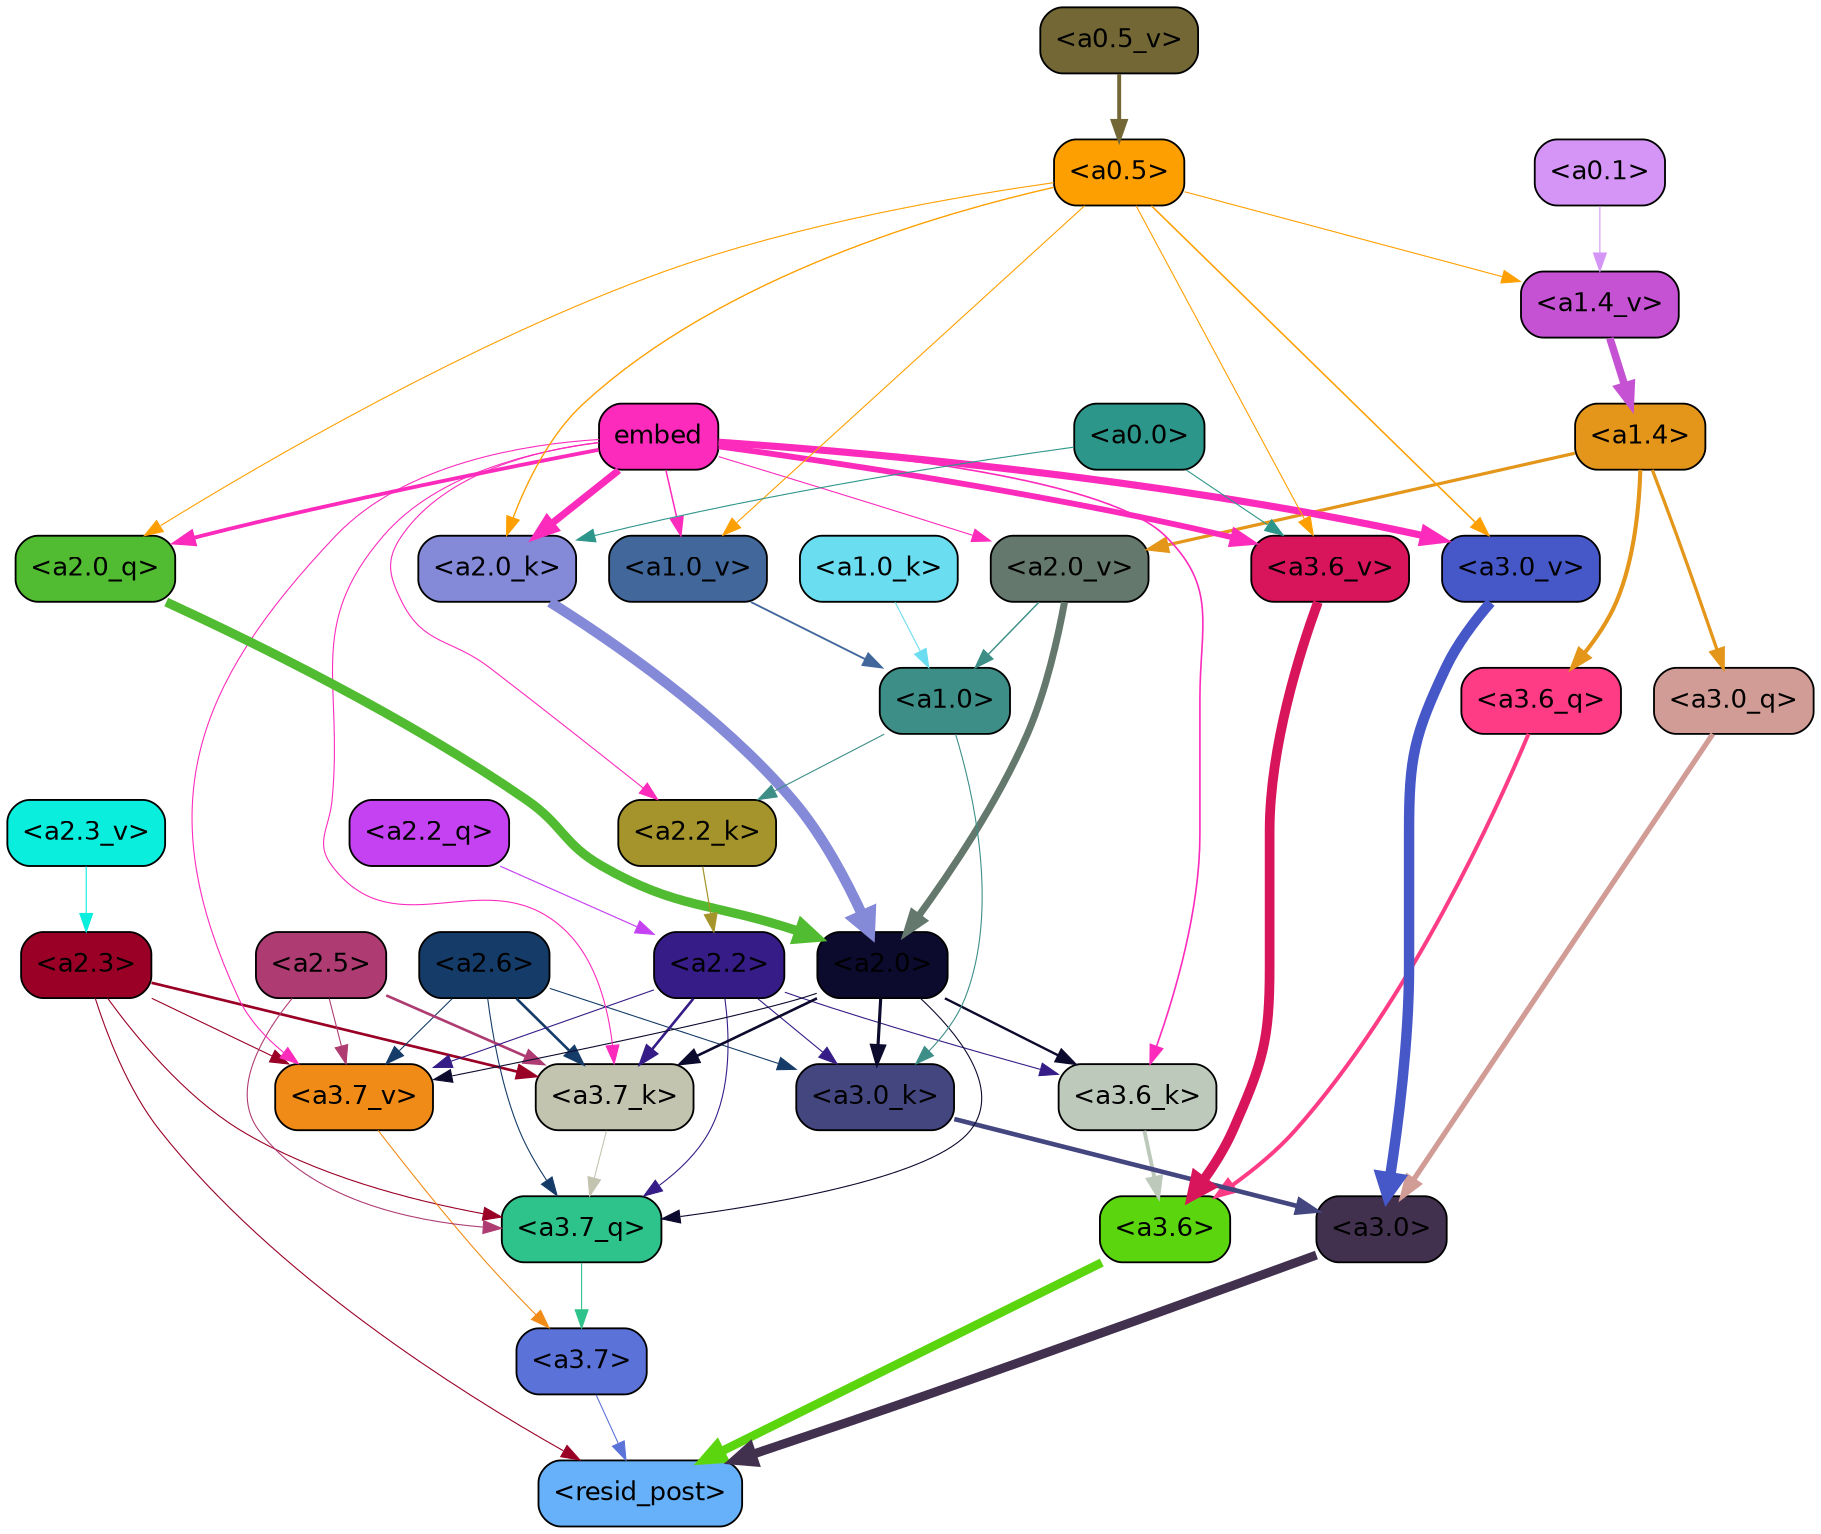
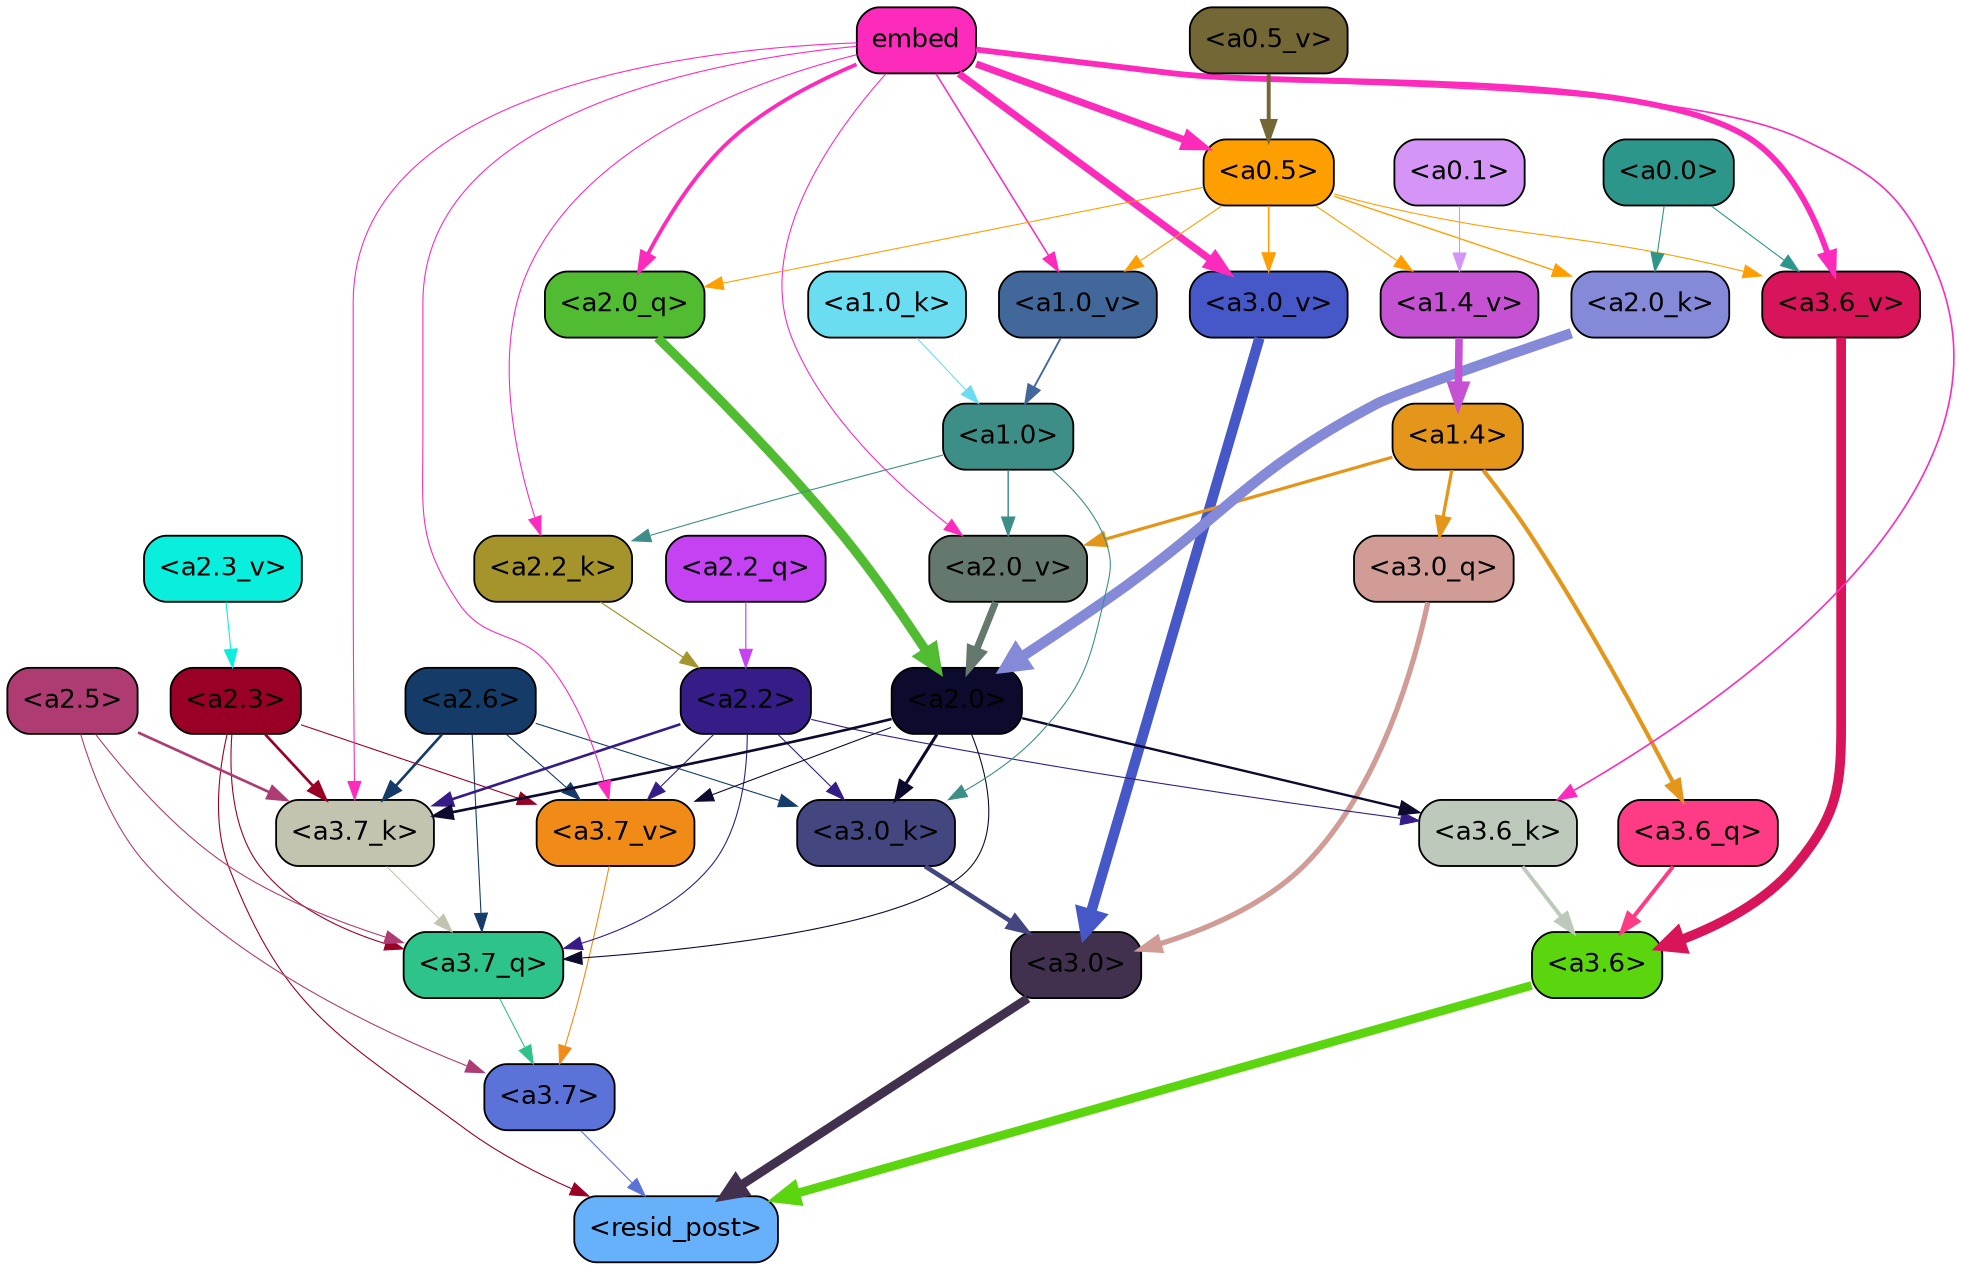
  strict digraph {
    splines=true
    node [color=black fontname=Helvetica shape=box style="filled, rounded"]
    edge [color="#fc2bbc" penwidth=0.6]
    "<a3.7>" [fillcolor="#5b72d9"]
    "<resid_post>" [fillcolor="#66b1fa"]
    "<a3.6>" [fillcolor="#5bd60e"]
    "<a3.0>" [fillcolor="#42304f"]
    "<a2.3>" [fillcolor="#9a0026"]
    "<a3.7_q>" [fillcolor="#2ec38a"]
    "<a3.7_k>" [fillcolor="#c3c4af"]
    "<a3.7_v>" [fillcolor="#f18b17"]
    "<a3.6_q>" [fillcolor="#fe3c86"]
    "<a3.0_q>" [fillcolor="#d19b96"]
    "<a3.6_k>" [fillcolor="#bdcabb"]
    "<a3.0_k>" [fillcolor="#444680"]
    "<a3.6_v>" [fillcolor="#d8145b"]
    "<a3.0_v>" [fillcolor="#4657c8"]
    "<a2.6>" [fillcolor="#153b68"]
    "<a2.5>" [fillcolor="#ae3c73"]
    "<a2.2>" [fillcolor="#351c86"]
    "<a2.0>" [fillcolor="#0c0a2d"]
    "<a1.4>" [fillcolor="#e4961b"]
    "<a2.0_v>" [fillcolor="#64786d"]
    embed [fillcolor="#fc2bbc"]
    "<a2.0_q>" [fillcolor="#51bc31"]
    "<a2.2_k>" [fillcolor="#a5942b"]
    "<a2.0_k>" [fillcolor="#8489d8"]
    "<a1.0_v>" [fillcolor="#41679b"]
    "<a1.4_v>" [fillcolor="#c552d2"]
    "<a1.0>" [fillcolor="#3c8e87"]
    "<a0.5>" [fillcolor="#fe9f01"]
    "<a0.0>" [fillcolor="#2d968a"]
    "<a2.2_q>" [fillcolor="#c542f2"]
    "<a2.3_v>" [fillcolor="#0aeedd"]
    "<a1.0_k>" [fillcolor="#6addf0"]
    "<a0.1>" [fillcolor="#d595f6"]
    "<a0.5_v>" [fillcolor="#726735"]
    "<a3.7>" -> "<resid_post>" [color="#5b72d9"]
    "<a3.6>" -> "<resid_post>" [color="#5bd60e" penwidth=4.746312499046326]
    "<a3.0>" -> "<resid_post>" [color="#42304f" penwidth=4.896343111991882]
    "<a2.3>" -> "<resid_post>" [color="#9a0026"]
    "<a2.3>" -> "<a3.7_q>" [color="#9a0026"]
    "<a2.3>" -> "<a3.7_k>" [color="#9a0026" penwidth=1.467104621231556]
    "<a2.3>" -> "<a3.7_v>" [color="#9a0026"]
    "<a3.7_q>" -> "<a3.7>" [color="#2ec38a"]
    "<a3.7_k>" -> "<a3.7_q>" [color="#c3c4af"]
    "<a3.7_v>" -> "<a3.7>" [color="#f18b17"]
    "<a3.6_q>" -> "<a3.6>" [color="#fe3c86" penwidth=2.160832464694977]
    "<a3.0_q>" -> "<a3.0>" [color="#d19b96" penwidth=2.870753765106201]
    "<a3.6_k>" -> "<a3.6>" [color="#bdcabb" penwidth=2.13908451795578]
    "<a3.0_k>" -> "<a3.0>" [color="#444680" penwidth=2.520303964614868]
    "<a3.6_v>" -> "<a3.6>" [color="#d8145b" penwidth=5.297133803367615]
    "<a3.0_v>" -> "<a3.0>" [color="#4657c8" penwidth=5.680712580680847]
    "<a2.6>" -> "<a3.7_q>" [color="#153b68"]
    "<a2.6>" -> "<a3.7_k>" [color="#153b68" penwidth=1.4453159049153328]
    "<a2.6>" -> "<a3.7_v>" [color="#153b68"]
    "<a2.6>" -> "<a3.0_k>" [color="#153b68"]
    "<a2.5>" -> "<a3.7_q>" [color="#ae3c73"]
    "<a2.5>" -> "<a3.7_k>" [color="#ae3c73" penwidth=1.4526091292500496]
-   "<a2.5>" -> "<a3.7_v>" [color="#ae3c73"]
+   "<a2.5>" -> "<a3.7>" [color="#ae3c73"]
    "<a2.2>" -> "<a3.7_q>" [color="#351c86"]
    "<a2.2>" -> "<a3.7_k>" [color="#351c86" penwidth=1.4310357049107552]
    "<a2.2>" -> "<a3.7_v>" [color="#351c86"]
    "<a2.2>" -> "<a3.6_k>" [color="#351c86"]
    "<a2.2>" -> "<a3.0_k>" [color="#351c86"]
    "<a2.0>" -> "<a3.7_q>" [color="#0c0a2d"]
    "<a2.0>" -> "<a3.7_k>" [color="#0c0a2d" penwidth=1.4314699843525887]
    "<a2.0>" -> "<a3.7_v>" [color="#0c0a2d"]
    "<a2.0>" -> "<a3.6_k>" [color="#0c0a2d" penwidth=1.2950235605239868]
    "<a2.0>" -> "<a3.0_k>" [color="#0c0a2d" penwidth=1.712992787361145]
    "<a1.4>" -> "<a3.6_q>" [color="#e4961b" penwidth=2.242796540260315]
    "<a1.4>" -> "<a3.0_q>" [color="#e4961b" penwidth=1.7808996737003326]
    "<a1.4>" -> "<a2.0_v>" [color="#e4961b" penwidth=1.7603429555892944]
    "<a2.0_v>" -> "<a2.0>" [color="#64786d" penwidth=3.8170836865901947]
    embed -> "<a3.7_k>"
    embed -> "<a3.7_v>"
    embed -> "<a3.6_k>" [penwidth=0.891706109046936]
    embed -> "<a3.6_v>" [penwidth=3.1766927242279053]
    embed -> "<a3.0_v>" [penwidth=3.9005755856633186]
    embed -> "<a2.0_v>"
    embed -> "<a2.0_q>" [penwidth=2.0810389518737793]
    embed -> "<a2.2_k>"
-   embed -> "<a2.0_k>" [penwidth=3.8915770053863525]
+   embed -> "<a0.5>" [penwidth=3.8915770053863525]
    embed -> "<a1.0_v>" [penwidth=0.8298318386077881]
    "<a2.0_q>" -> "<a2.0>" [color="#51bc31" penwidth=5.017253503203392]
    "<a2.2_k>" -> "<a2.2>" [color="#a5942b" penwidth=0.6690489649772644]
    "<a2.0_k>" -> "<a2.0>" [color="#8489d8" penwidth=5.656688302755356]
    "<a1.0_v>" -> "<a1.0>" [color="#41679b" penwidth=1.020309567451477]
    "<a1.4_v>" -> "<a1.4>" [color="#c552d2" penwidth=4.140247106552124]
    "<a1.0>" -> "<a3.0_k>" [color="#3c8e87"]
-   "<a2.0_v>" -> "<a1.0>" [color="#3c8e87" penwidth=0.7897878289222717]
+   "<a1.0>" -> "<a2.0_v>" [color="#3c8e87" penwidth=0.7897878289222717]
    "<a1.0>" -> "<a2.2_k>" [color="#3c8e87"]
    "<a0.5>" -> "<a3.6_v>" [color="#fe9f01"]
    "<a0.5>" -> "<a3.0_v>" [color="#fe9f01" penwidth=0.8493617177009583]
    "<a0.5>" -> "<a2.0_q>" [color="#fe9f01"]
    "<a0.5>" -> "<a2.0_k>" [color="#fe9f01" penwidth=0.7482255101203918]
    "<a0.5>" -> "<a1.0_v>" [color="#fe9f01"]
    "<a0.5>" -> "<a1.4_v>" [color="#fe9f01"]
    "<a0.0>" -> "<a3.6_v>" [color="#2d968a"]
    "<a0.0>" -> "<a2.0_k>" [color="#2d968a"]
    "<a2.2_q>" -> "<a2.2>" [color="#c542f2" penwidth=0.6449352353811264]
    "<a2.3_v>" -> "<a2.3>" [color="#0aeedd"]
    "<a1.0_k>" -> "<a1.0>" [color="#6addf0"]
    "<a0.1>" -> "<a1.4_v>" [color="#d595f6"]
    "<a0.5_v>" -> "<a0.5>" [color="#726735" penwidth=2.1396186351776123]
  }
